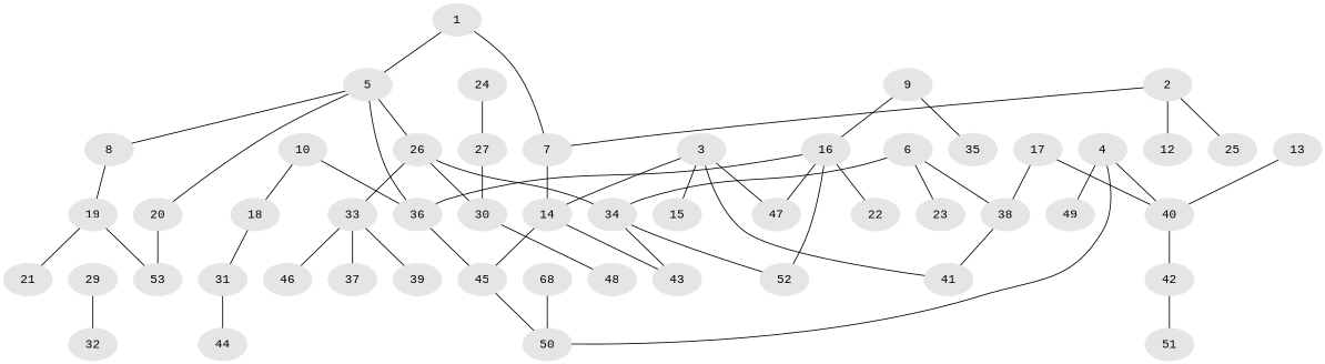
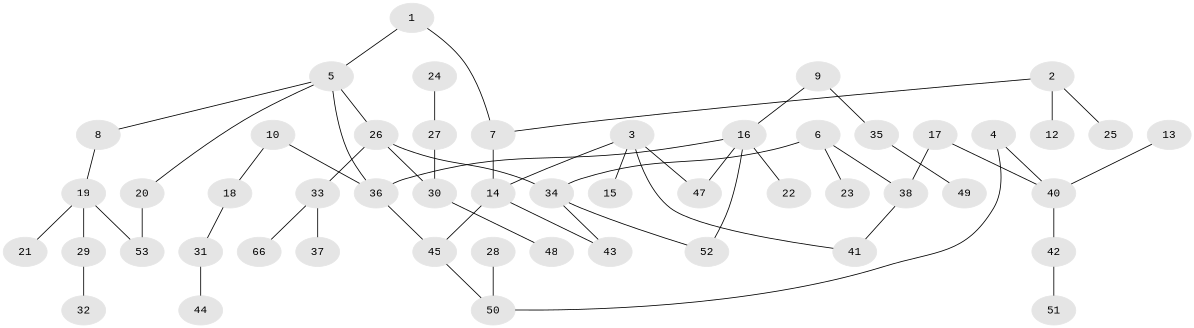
  graph {
    fontname="Liberation Mono"
    node [color=gray90 fontname="Liberation Mono" style=filled]
    edge [fontname="Liberation Mono" weight=1.0]
    1
    5
    7
    8
    20
    26
    36
    14
    2
    12
    25
    3
    15
    41
    47
    43
    45
    4
    50
    40
    49
    42
    19
    53
    34
    30
    33
    6
    23
    38
    52
    21
    29
    9
    16
    35
    22
    10
    18
    31
    13
    17
    44
    32
    24
    27
    48
    37
-   39
-   46
-   28 [label=68]
+   46 [label=66]
+   28
    51
    1 -- 5
    1 -- 7
    5 -- 8
    5 -- 20
    5 -- 26
    5 -- 36
    7 -- 14
    8 -- 19
    20 -- 53
    26 -- 34
    26 -- 30
    26 -- 33
    36 -- 45
    14 -- 43
    14 -- 45
    2 -- 7
    2 -- 12
    2 -- 25
    3 -- 14
    3 -- 15
    3 -- 41
    3 -- 47
    45 -- 50
    4 -- 50
    4 -- 40
-   4 -- 49
+   35 -- 49
    40 -- 42
    42 -- 51
    19 -- 53
    19 -- 21
+   19 -- 29
    34 -- 43 [weight=2.0]
    34 -- 52
    30 -- 48
    33 -- 37
-   33 -- 39
    33 -- 46
    6 -- 34
    6 -- 23
    6 -- 38
    38 -- 41
    29 -- 32
    9 -- 16
    9 -- 35
    16 -- 36
    16 -- 47
    16 -- 52
    16 -- 22
    10 -- 36
    10 -- 18
    18 -- 31
    31 -- 44
    13 -- 40
    17 -- 40
    17 -- 38
    24 -- 27
    27 -- 30
    28 -- 50
  }
